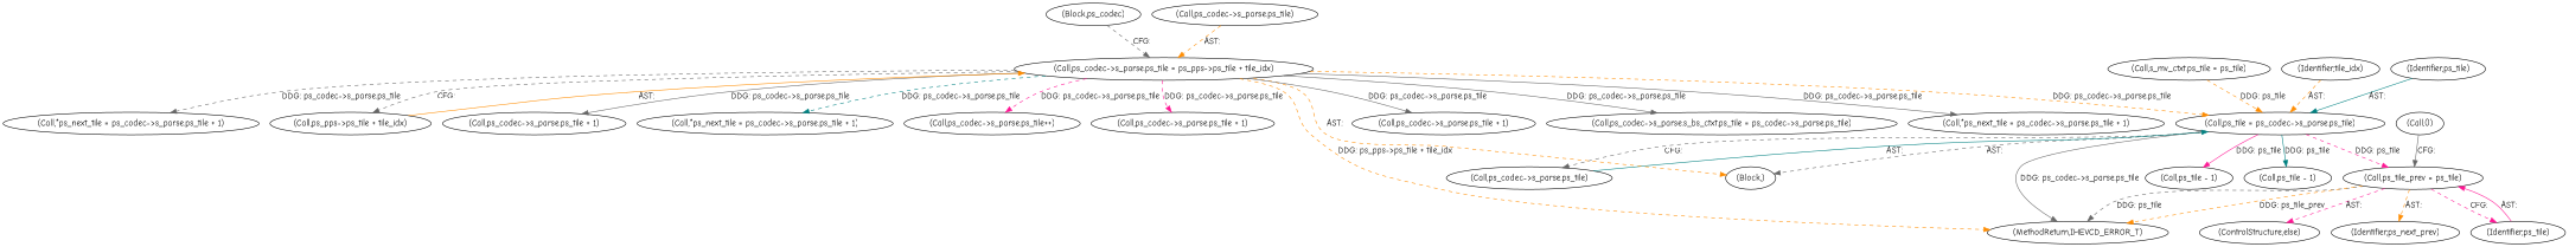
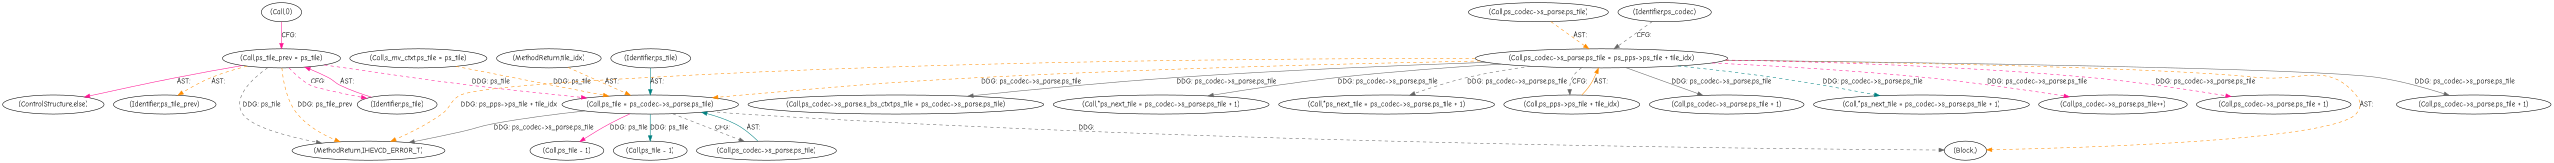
  digraph {
    fontname="Comic Neue"
    node [fontname="Comic Neue"]
    edge [color=gray40 fontname="Comic Neue" style=dashed]
    n1 [label="(Call,ps_tile_prev = ps_tile)"]
    n2 [label="(Identifier,ps_tile)"]
    n3 [label="(MethodReturn,IHEVCD_ERROR_T)"]
    n4 [label="(ControlStructure,else)"]
-   n5 [label="(Identifier,ps_next_prev)"]
+   n5 [label="(Identifier,ps_tile_prev)"]
    n6 [label="(Call,ps_tile = ps_codec->s_parse.ps_tile)"]
    n7 [label="(Call,ps_codec->s_parse.ps_tile)"]
    n8 [label="(Call,ps_tile - 1)"]
    n9 [label="(Call,ps_tile - 1)"]
    n10 [label="(Block,)"]
    n11 [label="(Call,s_mv_ctxt.ps_tile = ps_tile)"]
    n12 [label="(Call,ps_codec->s_parse.ps_tile = ps_pps->ps_tile + tile_idx)"]
    n13 [label="(Call,ps_codec->s_parse.ps_tile + 1)"]
    n14 [label="(Call,ps_codec->s_parse.s_bs_ctxt.ps_tile = ps_codec->s_parse.ps_tile)"]
    n15 [label="(Call,*ps_next_tile = ps_codec->s_parse.ps_tile + 1)"]
    n16 [label="(Call,*ps_next_tile = ps_codec->s_parse.ps_tile + 1)"]
    n17 [label="(Call,ps_pps->ps_tile + tile_idx)"]
    n18 [label="(Call,ps_codec->s_parse.ps_tile + 1)"]
    n19 [label="(Call,*ps_next_tile = ps_codec->s_parse.ps_tile + 1)"]
    n20 [label="(Call,ps_codec->s_parse.ps_tile++)"]
    n21 [label="(Call,ps_codec->s_parse.ps_tile + 1)"]
-   n22 [label="(Block,ps_codec)"]
+   n22 [label="(Identifier,ps_codec)"]
    n23 [label="(Call,ps_codec->s_parse.ps_tile)"]
-   n24 [label="(Identifier,tile_idx)"]
+   n24 [label="(MethodReturn,tile_idx)"]
    n25 [label="(Call,0)"]
    n26 [label="(Identifier,ps_tile)"]
    n1 -> n2 [color=deeppink label="CFG: "]
    n1 -> n3 [label="DDG: ps_tile"]
    n1 -> n3 [color=darkorange label="DDG: ps_tile_prev"]
-   n1 -> n4 [color=deeppink label="AST: "]
+   n1 -> n4 [color=deeppink label="AST: " style=solid]
    n1 -> n5 [color=darkorange label="AST: "]
    n2 -> n1 [color=deeppink label="AST: " style=solid]
-   n6 -> n1 [color=deeppink label="DDG: ps_tile"]
+   n1 -> n6 [color=deeppink label="DDG: ps_tile"]
    n6 -> n3 [label="DDG: ps_codec->s_parse.ps_tile" style=solid]
    n6 -> n7 [label="CFG: "]
    n6 -> n8 [color=deeppink label="DDG: ps_tile" style=solid]
    n6 -> n9 [color=teal label="DDG: ps_tile" style=solid]
-   n6 -> n10 [label="AST: "]
+   n6 -> n10 [label="DDG: "]
    n7 -> n6 [color=teal label="AST: " style=solid]
    n11 -> n6 [color=darkorange label="DDG: ps_tile"]
    n12 -> n3 [color=darkorange label="DDG: ps_pps->ps_tile + tile_idx"]
    n12 -> n6 [color=darkorange label="DDG: ps_codec->s_parse.ps_tile"]
    n12 -> n10 [color=darkorange label="AST: "]
    n12 -> n13 [label="DDG: ps_codec->s_parse.ps_tile" style=solid]
    n12 -> n14 [label="DDG: ps_codec->s_parse.ps_tile" style=solid]
    n12 -> n15 [label="DDG: ps_codec->s_parse.ps_tile" style=solid]
    n12 -> n16 [label="DDG: ps_codec->s_parse.ps_tile"]
    n12 -> n17 [label="CFG: "]
    n12 -> n18 [label="DDG: ps_codec->s_parse.ps_tile" style=solid]
    n12 -> n19 [color=teal label="DDG: ps_codec->s_parse.ps_tile"]
    n12 -> n20 [color=deeppink label="DDG: ps_codec->s_parse.ps_tile"]
    n12 -> n21 [color=deeppink label="DDG: ps_codec->s_parse.ps_tile"]
    n17 -> n12 [color=darkorange label="AST: " style=solid]
    n22 -> n12 [label="CFG: "]
    n23 -> n12 [color=darkorange label="AST: "]
    n24 -> n6 [color=darkorange label="AST: "]
-   n25 -> n1 [label="CFG: " style=solid]
+   n25 -> n1 [color=deeppink label="CFG: " style=solid]
    n26 -> n6 [color=teal label="AST: " style=solid]
  }
